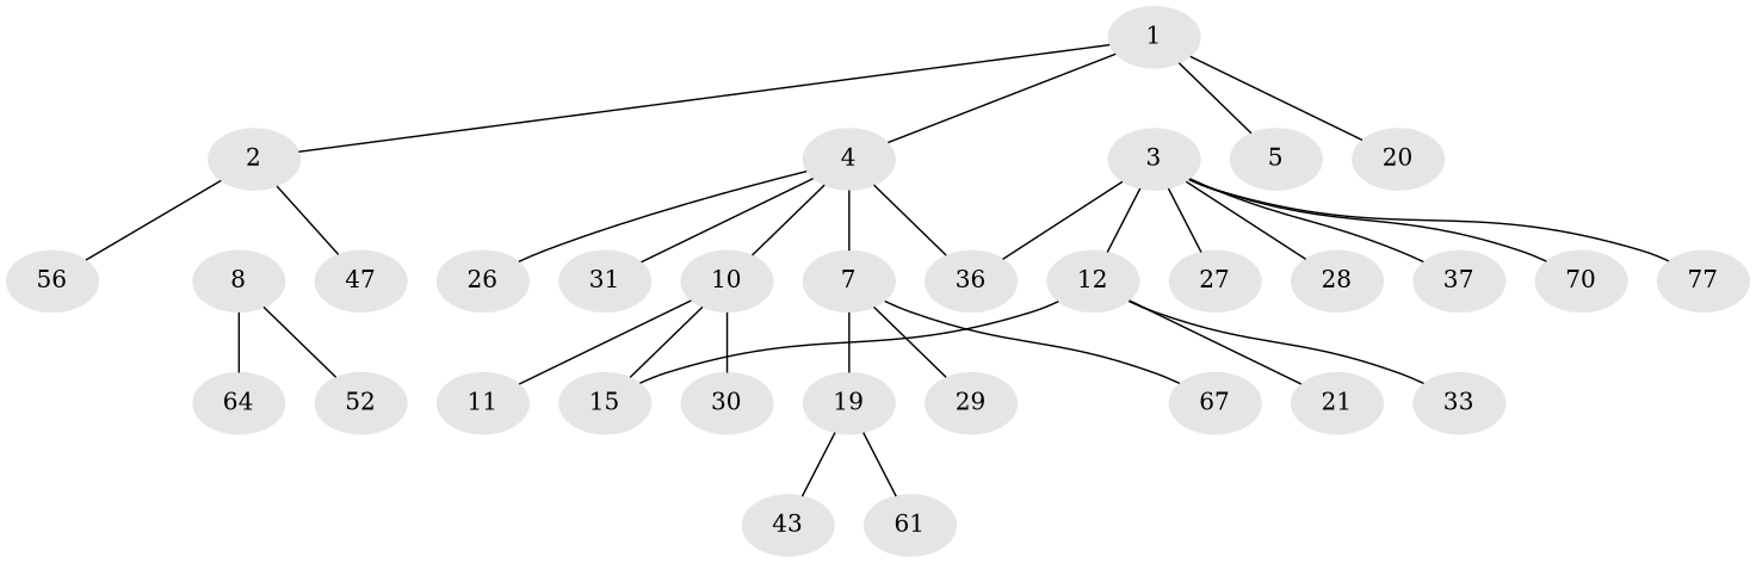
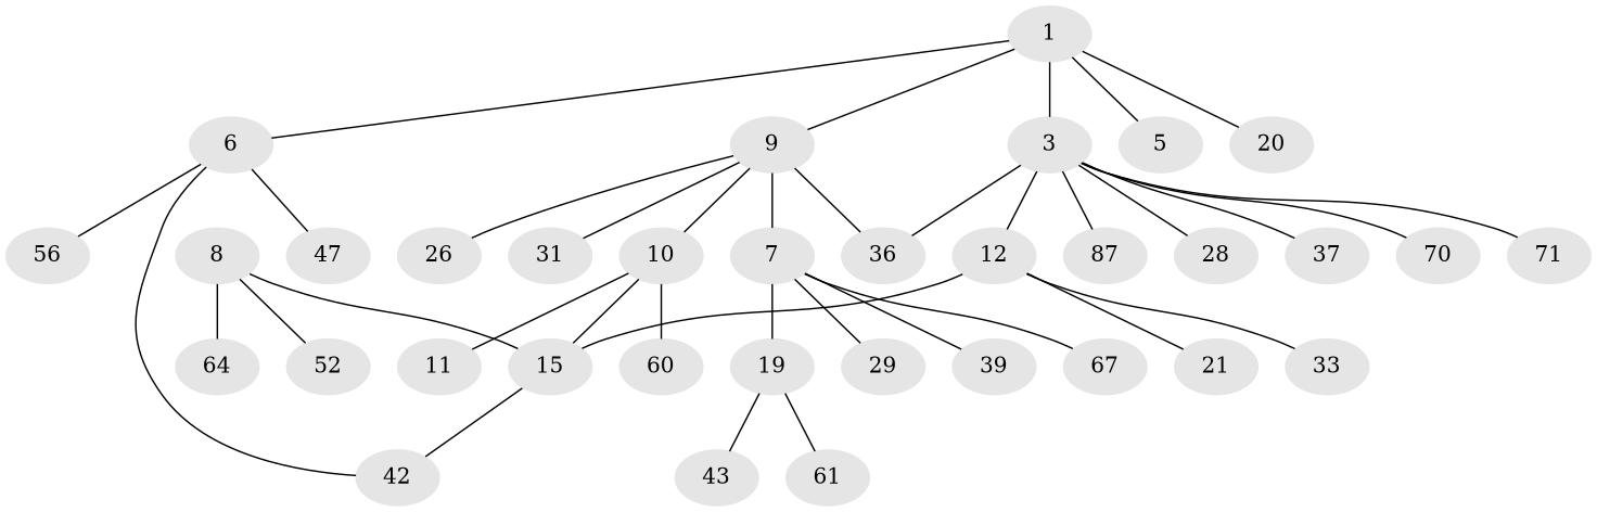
  graph {
    node [color=gray90 style=filled]
    1 [super="+2+46"]
    3 [super="+22"]
-   4 [super="+38+17+32+14+34+9+16+51+63+69"]
+   4 [super="+38+17+32+14+34+9+16+51+63+69" label=9]
    5
-   6 [label=2]
+   6
    20
    12 [super="+65+18+43"]
-   27
+   27 [label=87]
    28
    36 [super="+60"]
    37
    70
-   71 [label=77]
+   71
    7 [super="+23+13+44+50"]
    10
    26
    31
    n18 [label=47]
+   42 [super="+53+54"]
    56
    8 [super="+35"]
    15 [super="+48+62+45"]
    52
    64
    21
    33
    19
    29
+   39
    67
    11
-   30
+   30 [label=60]
    n33 [label=43]
    61
+   1 -- 3 [weight=2]
    1 -- 4 [weight=2]
    1 -- 5
    1 -- 6
    1 -- 20
    3 -- 12
    3 -- 27
    3 -- 28
    3 -- 36
    3 -- 37
    3 -- 70
    3 -- 71
    4 -- 36
    4 -- 7
    4 -- 10
    4 -- 26
    4 -- 31
    6 -- n18
+   6 -- 42
    6 -- 56
    12 -- 15
    12 -- 21
    12 -- 33
    7 -- 19
    7 -- 29
+   7 -- 39
    7 -- 67
    10 -- 15
    10 -- 11
    10 -- 30
+   8 -- 15
    8 -- 52
    8 -- 64
+   15 -- 42
    19 -- n33
    19 -- 61
  }
